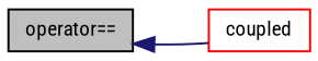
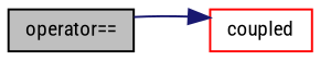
  digraph {
    rankdir=LR
    fontname="Roboto Condensed"
    node [fontname="Roboto Condensed" fontsize=10 shape=record]
    n1 [color=black fillcolor=grey75 fontcolor=black height=0.2 label="operator==" style=filled width=0.4]
    n2 [color=red height=0.2 label=coupled width=0.4]
-   n1 -> n2 [color=midnightblue dir=back fontname="Roboto Condensed" fontsize=10 labelfontname=Helvetica labelfontsize=10 style=solid]
+   n2 -> n1 [color=midnightblue dir=back fontname="Roboto Condensed" fontsize=10 labelfontname=Helvetica labelfontsize=10 style=solid]
  }
